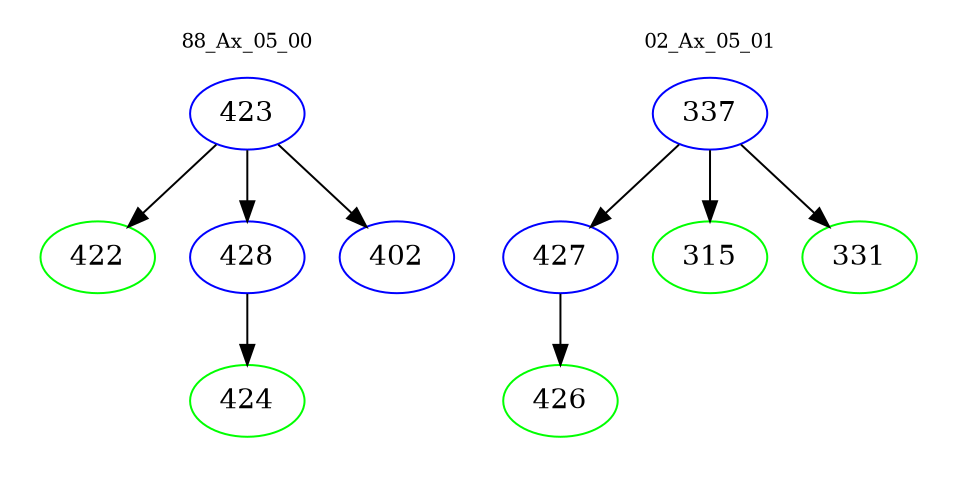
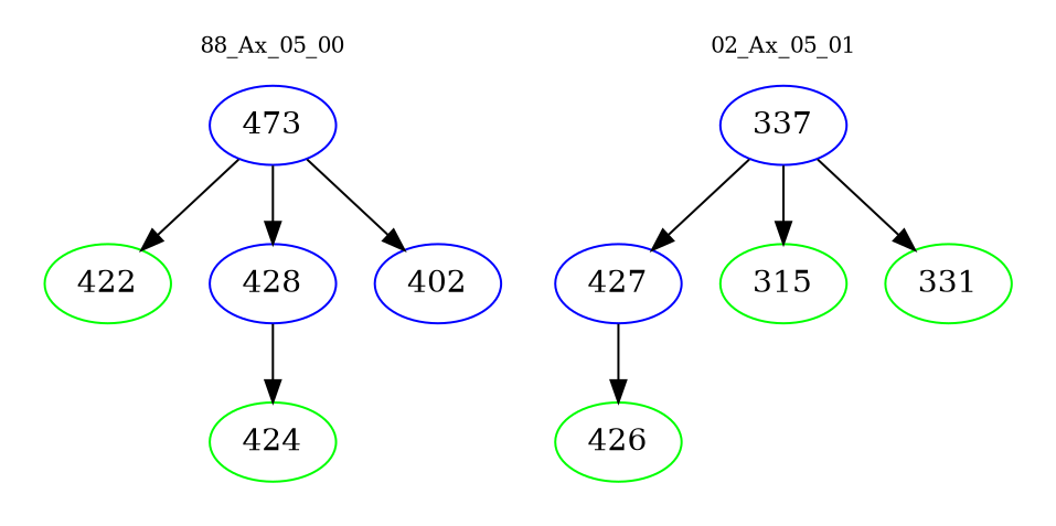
  digraph {
    node [color=blue]
    edge [color=black]
-   n1 [label=423]
+   n1 [label=473]
    n2 [color=green label=422]
    n3 [label=428]
    n4 [label=402]
    n5 [color=green label=424]
    n6 [label=337]
    n7 [label=427]
    n8 [color=green label=315]
    n9 [color=green label=331]
    n10 [color=green label=426]
    subgraph cluster_1 {
      color=white
      fontsize=10
      label="88_Ax_05_00"
      n1
      n2
      n3
      n4
      n5
    }
    subgraph cluster_2 {
      color=white
      fontsize=10
      label="02_Ax_05_01"
      n6
      n7
      n8
      n9
      n10
    }
    n1 -> n2
    n1 -> n3
    n1 -> n4
    n3 -> n5
    n6 -> n7
    n6 -> n8
    n6 -> n9
    n7 -> n10
  }
